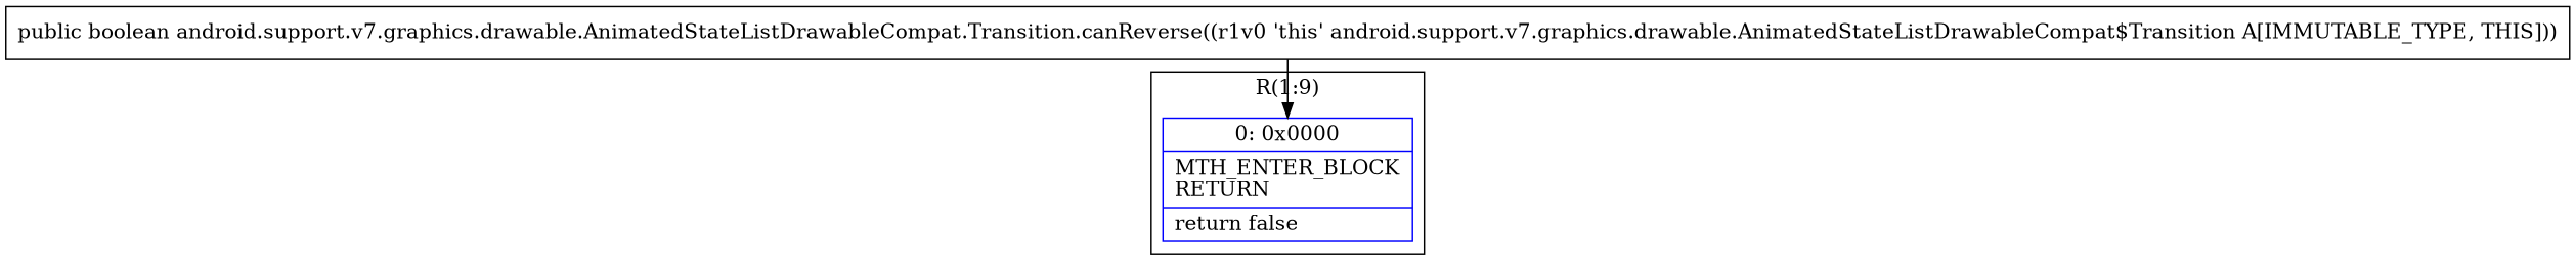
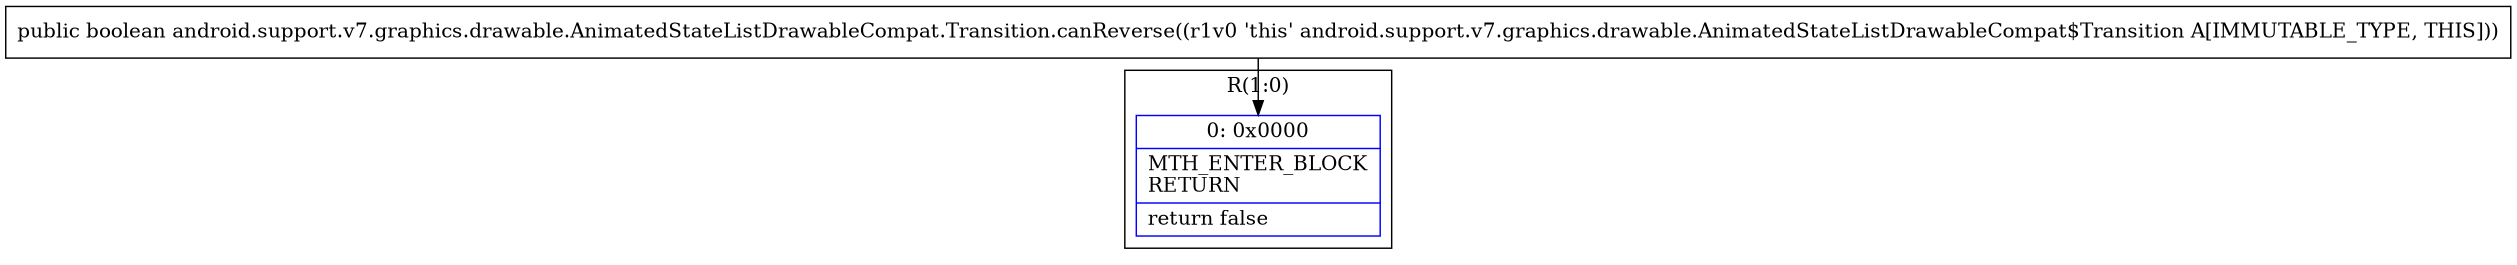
  digraph {
    node [shape=record]
    n1 [color=blue label="{0\:\ 0x0000|MTH_ENTER_BLOCK\lRETURN\l|return false\l}"]
    n2 [label="{public boolean android.support.v7.graphics.drawable.AnimatedStateListDrawableCompat.Transition.canReverse((r1v0 'this' android.support.v7.graphics.drawable.AnimatedStateListDrawableCompat$Transition A[IMMUTABLE_TYPE, THIS])) }"]
    subgraph cluster_1 {
-     label="R(1:9)"
+     label="R(1:0)"
      n1
    }
    n2 -> n1
  }
